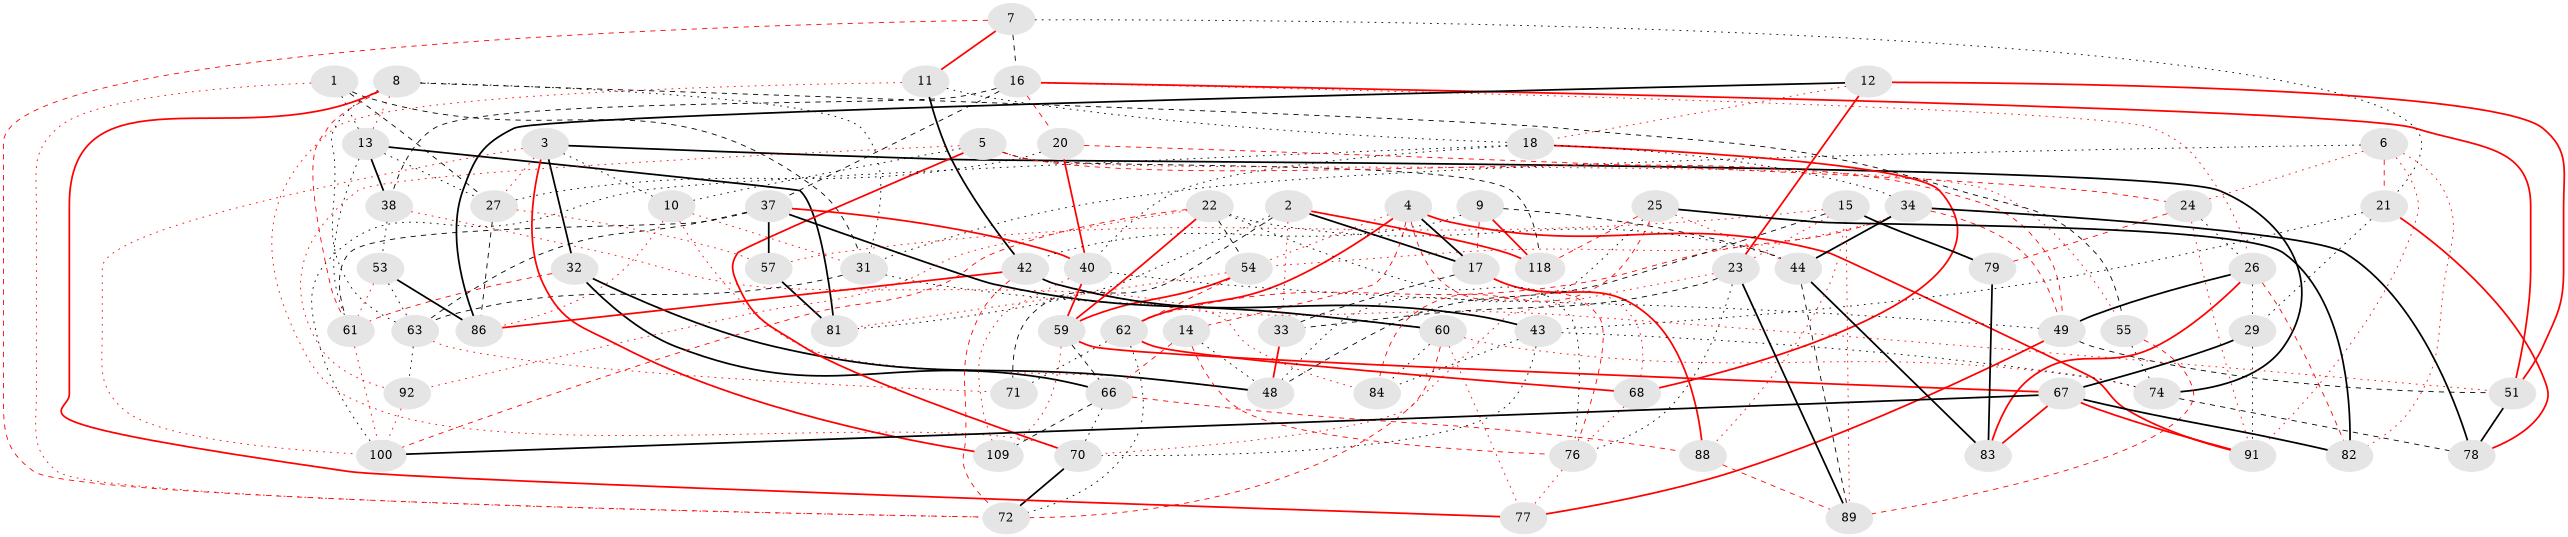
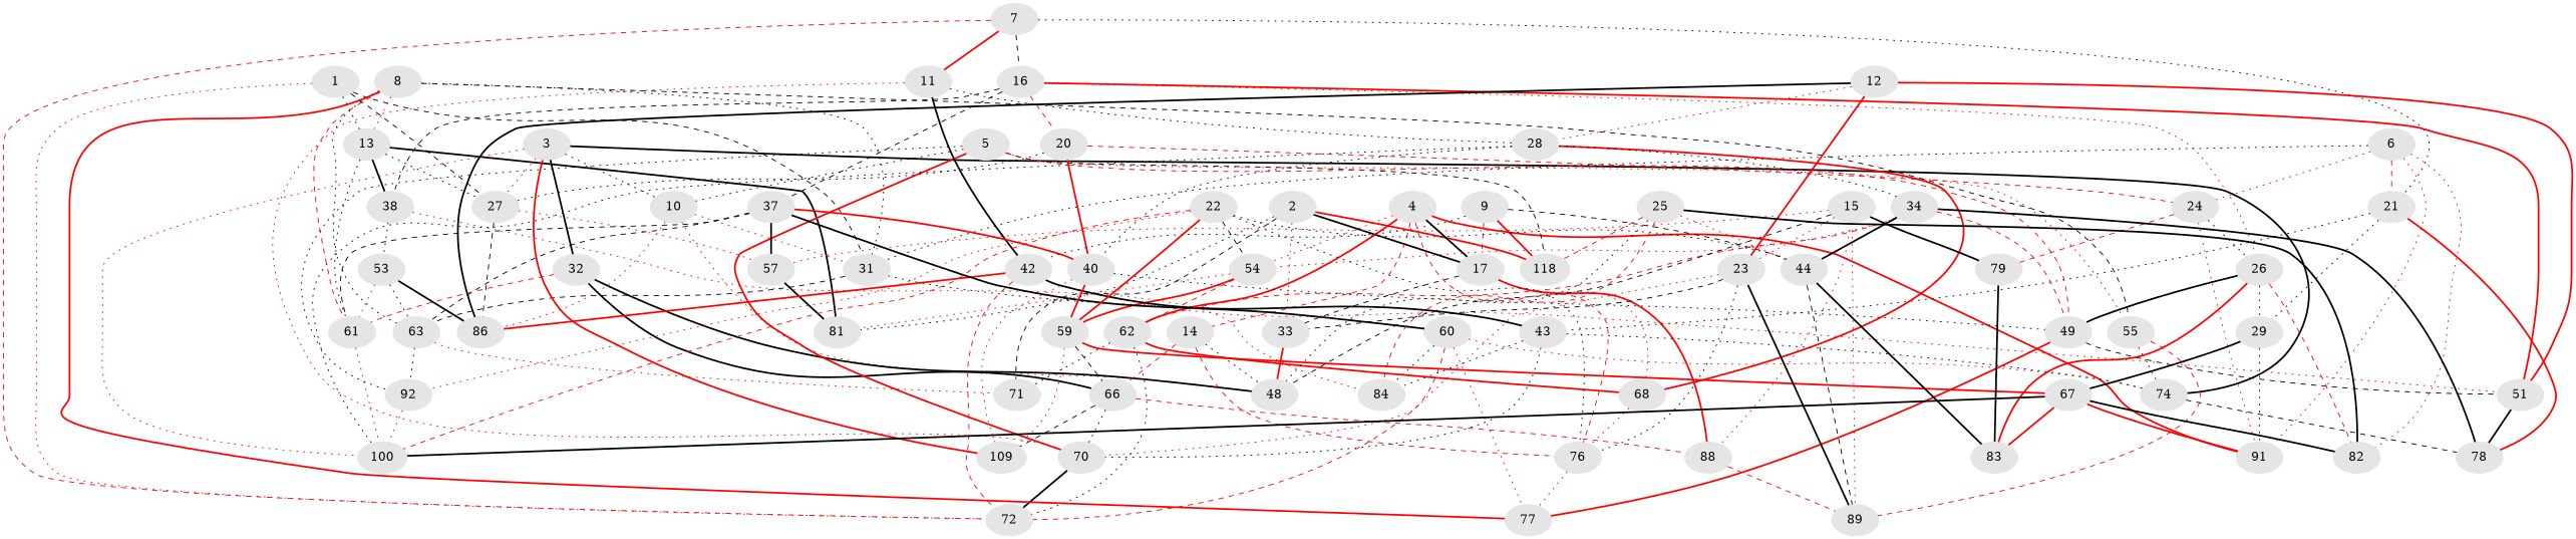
  graph {
    node [color=gray90 style=filled]
    edge [color=red style=dotted]
    13 [super="+56"]
    27 [super="+117"]
    81 [super="+95"]
    61 [super="+104"]
    38 [super="+93"]
    1
    31 [super="+103"]
    72 [super="+113"]
    86 [super="+90"]
    57 [super="+108"]
    63 [super="+97"]
    60 [super="+85"]
    2 [super="+30"]
    17 [super="+46"]
    33
    71
    118
    88
    68
    48 [super="+111"]
    3 [super="+107"]
    10 [super="+105"]
    32
    74 [super="+116"]
    100 [super="+115"]
    109
    n27 [label=66 super="+120"]
    78
    4 [super="+112"]
    14
    54 [super="+75"]
    62 [super="+106"]
    76 [super="+94"]
    91
    59 [super="+101"]
    77
    5 [super="+65"]
    49 [super="+96"]
    55
    70 [super="+98"]
    92
    51 [super="+69"]
    89 [super="+114"]
    6 [super="+19"]
    21 [super="+35"]
    24 [super="+36"]
    82
    29
    43 [super="+58"]
    79
    26 [super="+45"]
    7
    11
    16 [super="+28"]
    42 [super="+110"]
-   18 [super="+66"]
+   18 [super="+66" label=28]
    20
    37 [super="+39"]
    8 [super="+50"]
    9
    44 [super="+102"]
    83
    34 [super="+99"]
    40 [super="+119"]
    12
    23 [super="+41"]
    84
    53
    15 [super="+52"]
    67 [super="+80"]
    22 [super="+73"]
    25 [super="+47"]
    13 -- 27 [color=black]
    13 -- 81 [color=black style=bold]
    13 -- 61 [color=black]
    13 -- 38 [color=black style=bold]
    27 -- 86 [color=black style=dashed]
    27 -- 57
    61 -- 100
    38 -- 84
    38 -- 53 [color=black]
    1 -- 13 [color=black]
    1 -- 27 [color=black style=dashed]
    1 -- 31 [color=black style=dashed]
    1 -- 72
    31 -- 63 [color=black style=dashed]
    31 -- 60 [color=black]
    57 -- 81 [color=black style=bold weight=3]
    63 -- 71
    63 -- 92 [color=black]
    60 -- 72 [style=dashed]
    60 -- 74
    60 -- 77
    60 -- 84 [color=black]
    2 -- 81 [color=black]
    2 -- 17 [color=black style=bold]
    2 -- 33
    2 -- 71 [color=black style=dashed weight=2]
    2 -- 118 [style=bold]
    17 -- 33 [color=black style=dashed]
    17 -- 88 [style=bold]
    17 -- 68
    33 -- 48 [style=bold]
    88 -- 89 [style=dashed]
    68 -- 76
    3 -- 27
    3 -- 10 [color=black]
    3 -- 32 [color=black style=bold]
    3 -- 74 [color=black style=bold]
    3 -- 100
    3 -- 109 [style=bold]
    10 -- 31
    10 -- 86 [weight=2]
    10 -- 48
    32 -- 61 [style=dashed]
    32 -- 48 [color=black style=bold]
    32 -- n27 [color=black style=bold]
    74 -- 78 [color=black style=dashed]
    n27 -- 88 [style=dashed]
    n27 -- 109 [color=black style=dashed]
    n27 -- 70 [color=black]
    4 -- 17 [color=black style=bold]
    4 -- 14 [style=dashed]
    4 -- 54
    4 -- 62 [style=bold]
    4 -- 76 [style=dashed]
    4 -- 91 [style=bold]
    14 -- 48 [color=black]
    14 -- n27 [style=dashed]
    14 -- 76 [style=dashed]
    54 -- 81
    54 -- 62 [style=dashed]
    54 -- 59 [style=bold]
    62 -- 72 [color=black]
    62 -- 71 [color=black]
    62 -- 68 [style=bold]
    76 -- 77
    59 -- 109
    59 -- n27 [color=black style=dashed]
    59 -- 67 [style=bold]
    5 -- 118 [color=black style=dashed]
    5 -- 10 [color=black]
    5 -- 49 [style=dashed]
    5 -- 55
    5 -- 70 [style=bold]
-   5 -- 92
+   5 -- 92 [color=black]
    49 -- 77 [style=bold]
    49 -- 51 [color=black style=dashed]
    55 -- 74 [color=black]
    55 -- 89 [style=dashed]
    70 -- 72 [color=black style=bold]
    92 -- 100
    51 -- 78 [color=black style=bold]
    6 -- 31 [color=black]
    6 -- 91
    6 -- 21 [style=dashed weight=2]
    6 -- 24
    6 -- 82
    21 -- 78 [style=bold]
    21 -- 29 [color=black]
    21 -- 43 [color=black]
    24 -- 91
    24 -- 79 [style=dashed weight=2]
    24 -- 26 [color=black]
    29 -- 91 [color=black]
    29 -- 67 [color=black style=bold]
    43 -- 74 [color=black weight=2]
    43 -- 70 [color=black]
    43 -- 84 [color=black]
    79 -- 83 [color=black style=bold]
    26 -- 49 [color=black style=bold]
    26 -- 82 [style=dashed]
    26 -- 29 [color=black]
    26 -- 83 [style=bold]
    7 -- 72 [style=dashed]
    7 -- 21 [color=black]
    7 -- 11 [style=bold]
    7 -- 16 [color=black style=dashed]
    11 -- 70
    11 -- 42 [color=black style=bold]
    11 -- 18 [color=black]
    16 -- 38 [color=black style=dashed]
    16 -- 51 [style=bold]
    16 -- 26
    16 -- 20 [style=dashed]
    16 -- 37 [color=black style=dashed]
    42 -- 72 [style=dashed]
    42 -- 86 [style=bold]
    42 -- 51
    42 -- 43 [color=black style=bold]
    18 -- 68 [style=bold]
    18 -- 100 [color=black]
    18 -- 34 [color=black]
    18 -- 40 [color=black]
    20 -- 27 [color=black]
    20 -- 24 [style=dashed]
    20 -- 40 [style=bold]
    37 -- 61 [color=black style=dashed]
    37 -- 57 [color=black style=bold]
    37 -- 63 [color=black style=dashed]
    37 -- 60 [color=black style=bold]
    37 -- 40 [style=bold]
    8 -- 13
    8 -- 61 [style=dashed]
    8 -- 31 [color=black]
    8 -- 63 [color=black]
    8 -- 77 [style=bold]
    8 -- 55 [color=black style=dashed]
    9 -- 17 [style=dashed]
    9 -- 118 [style=bold]
    9 -- 42 [color=black]
    9 -- 44 [color=black style=dashed]
    44 -- 89 [color=black style=dashed]
    44 -- 83 [color=black style=bold]
    34 -- 78 [color=black style=bold]
    34 -- 54
    34 -- 62 [style=dashed]
    34 -- 49 [style=dashed]
    34 -- 44 [color=black style=bold]
    40 -- 109
    40 -- 59 [style=bold]
    40 -- 49 [color=black]
    12 -- 86 [color=black style=bold]
    12 -- 51 [style=bold]
    12 -- 18
    12 -- 23 [style=bold]
    23 -- 33 [color=black style=dashed]
    23 -- 76 [color=black]
    23 -- 70
    23 -- 89 [color=black style=bold]
    53 -- 61
    53 -- 86 [color=black style=bold]
    53 -- 63 [color=black]
    15 -- 57
    15 -- 88
    15 -- 48 [color=black style=dashed]
    15 -- 89
    15 -- 79 [color=black style=bold]
    15 -- 23
    67 -- 100 [color=black style=bold]
    67 -- 91 [style=bold]
    67 -- 82 [color=black style=bold]
    67 -- 83 [style=bold]
    22 -- 100 [style=dashed]
    22 -- 54 [color=black style=dashed]
    22 -- 76 [color=black]
    22 -- 59 [style=bold]
    22 -- 92
    22 -- 44 [color=black]
    25 -- 118 [style=dashed]
    25 -- 48 [color=black]
    25 -- 82 [color=black style=bold]
    25 -- 44
    25 -- 84 [style=dashed]
  }
